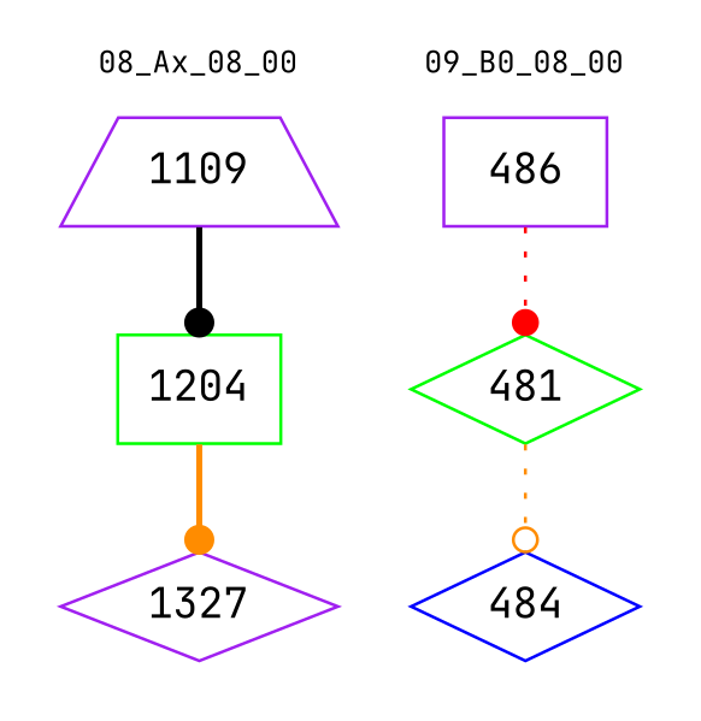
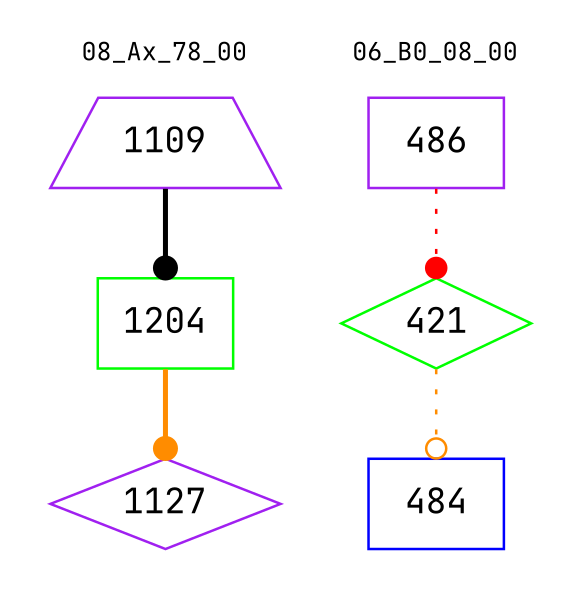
  digraph {
    fontname="JetBrains Mono"
    node [color=purple fontname="JetBrains Mono" shape=box]
    edge [arrowhead=dot color=darkorange fontname="JetBrains Mono" style=bold]
    n1 [label=1109 shape=trapezium]
    n2 [color=green label=1204]
-   n3 [label=1327 shape=diamond]
+   n3 [label=1127 shape=diamond]
    n4 [label=486]
-   n5 [color=green label=481 shape=diamond]
-   n6 [color=blue label=484 shape=diamond]
+   n5 [color=green label=421 shape=diamond]
+   n6 [color=blue label=484]
    subgraph cluster_1 {
      color=white
      fontsize=10
-     label="08_Ax_08_00"
+     label="08_Ax_78_00"
      n1
      n2
      n3
    }
    subgraph cluster_2 {
      color=white
      fontsize=10
-     label="09_B0_08_00"
+     label="06_B0_08_00"
      n4
      n5
      n6
    }
    n1 -> n2 [color=black]
    n2 -> n3
    n4 -> n5 [color=red style=dotted]
    n5 -> n6 [arrowhead=odot style=dotted]
  }
